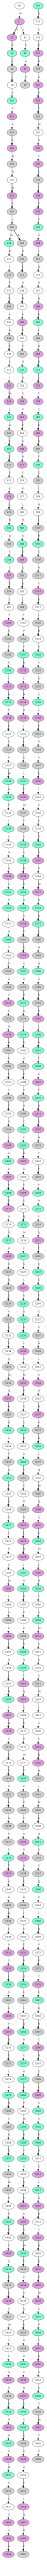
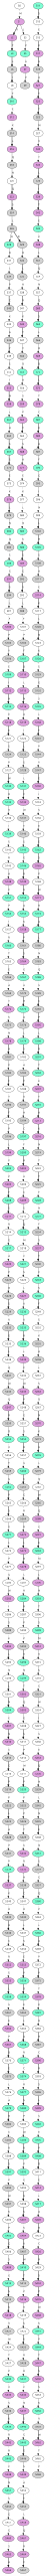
  strict digraph {
    fontname=Ubuntu
    node [fillcolor=lightgrey fontname=Ubuntu style=filled]
    edge [fontname=Ubuntu style=dotted]
    S0 [fillcolor=white]
    S1 [fillcolor=plum]
    S2 [fillcolor=plum]
    S3 [fillcolor=white]
    S4 [fillcolor=aquamarine]
    S5 [fillcolor=aquamarine]
    S6
    S7 [fillcolor=plum]
    S8 [fillcolor=white]
    S9
    S10 [fillcolor=aquamarine]
    S12 [fillcolor=plum]
    S11 [fillcolor=aquamarine]
    S13 [fillcolor=white]
    S14
    S15 [fillcolor=white]
    S16 [fillcolor=plum]
    S17 [fillcolor=plum]
    S18
    S19
    S20 [fillcolor=white]
    S21 [fillcolor=plum]
    S22 [fillcolor=plum]
    S23 [fillcolor=plum]
    S24
    S25
    S26
    S27 [fillcolor=white]
    S28 [fillcolor=aquamarine]
    S29
    S30 [fillcolor=plum]
    S31 [fillcolor=white]
    S32
    S33 [fillcolor=plum]
    S34
    S35
    S36
    S37 [fillcolor=white]
    S38 [fillcolor=white]
    S39 [fillcolor=plum]
    S40
    S41 [fillcolor=white]
    S42 [fillcolor=plum]
    S43 [fillcolor=white]
    S44 [fillcolor=plum]
    S45 [fillcolor=aquamarine]
    S46
    S47 [fillcolor=white]
    S48 [fillcolor=plum]
    S49 [fillcolor=white]
    S50
    S51
    S52 [fillcolor=white]
    S53 [fillcolor=aquamarine]
    S54 [fillcolor=white]
    S55 [fillcolor=plum]
    S56 [fillcolor=white]
    S57 [fillcolor=white]
    S58 [fillcolor=plum]
    S59 [fillcolor=plum]
    S60 [fillcolor=plum]
    S61 [fillcolor=aquamarine]
    S62 [fillcolor=plum]
    S63 [fillcolor=aquamarine]
    S64
    S65 [fillcolor=white]
    S66
    S67 [fillcolor=aquamarine]
    S68 [fillcolor=plum]
    S69 [fillcolor=plum]
    S70
    S71 [fillcolor=plum]
    S72 [fillcolor=aquamarine]
    S73 [fillcolor=white]
    S74 [fillcolor=white]
    S75 [fillcolor=plum]
    S76 [fillcolor=plum]
    S77 [fillcolor=white]
    S78 [fillcolor=plum]
    S79
    S80 [fillcolor=white]
    S81 [fillcolor=aquamarine]
    S82 [fillcolor=aquamarine]
    S83 [fillcolor=aquamarine]
    S84 [fillcolor=plum]
    S85
    S86 [fillcolor=aquamarine]
    S87
    S88 [fillcolor=aquamarine]
    S89 [fillcolor=plum]
    S90 [fillcolor=aquamarine]
    S91 [fillcolor=plum]
    S92
    S93
    S94
    S95 [fillcolor=white]
    S96 [fillcolor=white]
    S97 [fillcolor=white]
    S98
    S99 [fillcolor=white]
    S100 [fillcolor=plum]
    S101 [fillcolor=white]
    S102
    S103
    S104
    S105 [fillcolor=aquamarine]
    S106
    S107 [fillcolor=aquamarine]
    S108
    S109 [fillcolor=aquamarine]
    S110 [fillcolor=plum]
    S111
    S112 [fillcolor=plum]
    S113 [fillcolor=plum]
    S114 [fillcolor=plum]
    S115 [fillcolor=aquamarine]
    S116 [fillcolor=plum]
    S117 [fillcolor=white]
    S118 [fillcolor=plum]
    S119 [fillcolor=plum]
    S120
    S121 [fillcolor=white]
    S122 [fillcolor=white]
    S123 [fillcolor=white]
    S124
    S125
    S126 [fillcolor=aquamarine]
    S127 [fillcolor=white]
    S128
    S129
    S130 [fillcolor=aquamarine]
    S131 [fillcolor=aquamarine]
    S132
    S133 [fillcolor=aquamarine]
    S134 [fillcolor=plum]
    S135 [fillcolor=aquamarine]
    S136 [fillcolor=white]
    S137
    S138 [fillcolor=plum]
    S139 [fillcolor=aquamarine]
    S140
    S141
    S142 [fillcolor=white]
    S143 [fillcolor=aquamarine]
    S144
    S145 [fillcolor=white]
    S146 [fillcolor=aquamarine]
    S147
    S148 [fillcolor=plum]
    S149 [fillcolor=plum]
    S150 [fillcolor=plum]
    S151 [fillcolor=aquamarine]
    S152 [fillcolor=aquamarine]
    S153 [fillcolor=white]
    S154 [fillcolor=aquamarine]
    S155 [fillcolor=aquamarine]
    S156 [fillcolor=white]
    S157 [fillcolor=white]
    S158 [fillcolor=plum]
    S159 [fillcolor=white]
    S160 [fillcolor=aquamarine]
    S161
    S162 [fillcolor=aquamarine]
    S163 [fillcolor=white]
    S164 [fillcolor=plum]
    S165 [fillcolor=plum]
    S166
    S167 [fillcolor=aquamarine]
    S168 [fillcolor=white]
    S169
    S170
    S171 [fillcolor=plum]
    S172 [fillcolor=plum]
    S173 [fillcolor=aquamarine]
    S174 [fillcolor=aquamarine]
    S175
    S176
    S177 [fillcolor=aquamarine]
    S178 [fillcolor=plum]
    S179 [fillcolor=aquamarine]
    S180
    S181
    S182 [fillcolor=white]
    S183
    S184
    S185
    S186 [fillcolor=aquamarine]
    S187 [fillcolor=white]
    S188 [fillcolor=white]
    S189
    S190
    S191
    S192
    S193 [fillcolor=white]
    S194
    S195 [fillcolor=plum]
    S196
    S197 [fillcolor=aquamarine]
    S198 [fillcolor=aquamarine]
    S199 [fillcolor=plum]
    S200 [fillcolor=aquamarine]
    S201 [fillcolor=aquamarine]
    S202 [fillcolor=aquamarine]
    S203 [fillcolor=plum]
    S204 [fillcolor=aquamarine]
    S205 [fillcolor=plum]
    S206 [fillcolor=white]
    S207 [fillcolor=plum]
    S208 [fillcolor=aquamarine]
    S209 [fillcolor=plum]
    S210 [fillcolor=aquamarine]
    S211 [fillcolor=plum]
    S212 [fillcolor=white]
    S213 [fillcolor=plum]
    S214 [fillcolor=white]
    S215 [fillcolor=aquamarine]
    S216 [fillcolor=plum]
    S217 [fillcolor=aquamarine]
    S218 [fillcolor=white]
    S219
    S220 [fillcolor=plum]
    S221 [fillcolor=aquamarine]
    S222 [fillcolor=white]
    S223
    S224 [fillcolor=white]
    S225
    S226
    S227 [fillcolor=plum]
    S228 [fillcolor=aquamarine]
    S229
    S230 [fillcolor=aquamarine]
    S231 [fillcolor=aquamarine]
    S232
    S233 [fillcolor=aquamarine]
    S234
    S235 [fillcolor=white]
    S236 [fillcolor=aquamarine]
    S237 [fillcolor=plum]
    S238 [fillcolor=white]
    S239 [fillcolor=plum]
    S240
    S241
    S242 [fillcolor=white]
    S243 [fillcolor=aquamarine]
    S244
    S245 [fillcolor=plum]
    S246 [fillcolor=aquamarine]
    S247 [fillcolor=plum]
    S248 [fillcolor=white]
    S249 [fillcolor=white]
    S250
    S251 [fillcolor=white]
    S252 [fillcolor=white]
    S253 [fillcolor=aquamarine]
    S254 [fillcolor=aquamarine]
    S255
    S256 [fillcolor=white]
    S257 [fillcolor=white]
    S258
    S259
    S260 [fillcolor=aquamarine]
    S261 [fillcolor=white]
    S262 [fillcolor=aquamarine]
    S263
    S264 [fillcolor=plum]
    S265 [fillcolor=white]
    S266 [fillcolor=white]
    S267 [fillcolor=white]
    S268 [fillcolor=white]
    S269
    S270 [fillcolor=plum]
    S271 [fillcolor=aquamarine]
    S272 [fillcolor=plum]
    S273
    S274 [fillcolor=white]
    S275 [fillcolor=plum]
    S276 [fillcolor=aquamarine]
    S277 [fillcolor=white]
    S278 [fillcolor=plum]
    S279
    S280 [fillcolor=white]
-   S281 [fillcolor=aquamarine]
+   S281 [fillcolor=white]
    S282 [fillcolor=white]
    S283 [fillcolor=plum]
    S284 [fillcolor=aquamarine]
    S285
    S286 [fillcolor=white]
    S287 [fillcolor=white]
    S288 [fillcolor=plum]
    S289
    S290 [fillcolor=white]
    S291 [fillcolor=plum]
    S292 [fillcolor=plum]
    S293
    S294 [fillcolor=aquamarine]
    S295 [fillcolor=white]
    S296 [fillcolor=aquamarine]
    S297 [fillcolor=white]
    S298 [fillcolor=white]
    S299 [fillcolor=aquamarine]
    S300 [fillcolor=plum]
    S301 [fillcolor=white]
    S302 [fillcolor=plum]
    S303 [fillcolor=aquamarine]
    S304 [fillcolor=aquamarine]
    S305 [fillcolor=plum]
    S306 [fillcolor=white]
    S307 [fillcolor=plum]
    S308 [fillcolor=white]
    S309 [fillcolor=aquamarine]
    S310 [fillcolor=plum]
    S311 [fillcolor=white]
    S312 [fillcolor=plum]
    S313
    S314 [fillcolor=white]
    S315 [fillcolor=white]
    S316 [fillcolor=white]
    S317 [fillcolor=white]
    S318 [fillcolor=white]
    S319
    S320 [fillcolor=aquamarine]
    S321
    S322
    S323
    S324 [fillcolor=white]
    S325
    S326
    S327 [fillcolor=white]
    S328
    S329
    S330 [fillcolor=white]
    S331
    S332 [fillcolor=plum]
    S333 [fillcolor=plum]
    S334 [fillcolor=aquamarine]
    S335 [fillcolor=plum]
    S336 [fillcolor=plum]
    S337 [fillcolor=plum]
    S338
    S339
    S340 [fillcolor=white]
    S341 [fillcolor=white]
    S342
    S343
    S344
    S345
    S346
    S347 [fillcolor=white]
    S348 [fillcolor=white]
    S349 [fillcolor=white]
    S350 [fillcolor=white]
    S351 [fillcolor=aquamarine]
    S352 [fillcolor=plum]
    S353 [fillcolor=plum]
    S354
    S355 [fillcolor=plum]
    S356 [fillcolor=aquamarine]
    S357
    S358 [fillcolor=aquamarine]
    S359 [fillcolor=aquamarine]
    S360 [fillcolor=aquamarine]
    S361
    S362
    S363 [fillcolor=white]
    S364 [fillcolor=plum]
    S365 [fillcolor=white]
    S366 [fillcolor=aquamarine]
    S367 [fillcolor=plum]
    S368 [fillcolor=aquamarine]
    S369 [fillcolor=white]
    S370 [fillcolor=white]
    S371 [fillcolor=aquamarine]
    S372 [fillcolor=white]
    S373
    S374 [fillcolor=aquamarine]
    S375
    S376 [fillcolor=white]
    S377 [fillcolor=aquamarine]
    S378 [fillcolor=plum]
    S379 [fillcolor=aquamarine]
    S380 [fillcolor=aquamarine]
    S381 [fillcolor=aquamarine]
    S382
    S383 [fillcolor=white]
    S384 [fillcolor=white]
    S385
    S386 [fillcolor=aquamarine]
    S387
    S388 [fillcolor=white]
    S389 [fillcolor=aquamarine]
    S390 [fillcolor=plum]
    S391 [fillcolor=aquamarine]
    S392 [fillcolor=aquamarine]
    S393 [fillcolor=white]
    S394
    S395 [fillcolor=white]
    S396
    S397
    S398 [fillcolor=white]
    S399 [fillcolor=plum]
    S400 [fillcolor=white]
    S401 [fillcolor=plum]
    S402 [fillcolor=aquamarine]
    S403 [fillcolor=aquamarine]
    S404 [fillcolor=plum]
    S405 [fillcolor=aquamarine]
    S406 [fillcolor=white]
    S407
    S408 [fillcolor=aquamarine]
    S409 [fillcolor=plum]
    S410 [fillcolor=aquamarine]
    S411 [fillcolor=white]
    S412 [fillcolor=aquamarine]
    S413
    S414 [fillcolor=plum]
    S415
    S416 [fillcolor=plum]
    S417 [fillcolor=aquamarine]
    S418 [fillcolor=plum]
    S419 [fillcolor=white]
    S420 [fillcolor=plum]
    S421
    S422 [fillcolor=white]
    S423 [fillcolor=white]
    S424 [fillcolor=white]
    S425
    S426 [fillcolor=plum]
    S427 [fillcolor=white]
    S428
    S429 [fillcolor=white]
    S430 [fillcolor=aquamarine]
    S431 [fillcolor=aquamarine]
    S432 [fillcolor=plum]
    S433 [fillcolor=plum]
    S434 [fillcolor=plum]
    S435 [fillcolor=plum]
    S436
    S437 [fillcolor=plum]
    S438 [fillcolor=plum]
    S439 [fillcolor=aquamarine]
    S440 [fillcolor=aquamarine]
    S441 [fillcolor=aquamarine]
    S442 [fillcolor=plum]
    S443 [fillcolor=aquamarine]
    S444 [fillcolor=aquamarine]
    S445 [fillcolor=aquamarine]
    S446
    S447 [fillcolor=plum]
    S448 [fillcolor=plum]
    S449 [fillcolor=plum]
    S450 [fillcolor=plum]
    S451 [fillcolor=aquamarine]
    S452 [fillcolor=white]
    S453 [fillcolor=white]
    S454
    S455
    S456 [fillcolor=aquamarine]
    S457 [fillcolor=white]
    S458 [fillcolor=plum]
    S459
    S460 [fillcolor=plum]
    S461 [fillcolor=plum]
    S462 [fillcolor=plum]
    S463 [fillcolor=plum]
    S464 [fillcolor=plum]
    S465 [fillcolor=white]
    S466 [fillcolor=plum]
    S467
    S468
    S0 -> S1 [label=M]
    S1 -> S2 [label=V style=bold]
    S1 -> S3 [label=L style=solid]
    S2 -> S4 [label=T style=bold]
    S3 -> S5 [label=V style=solid]
    S4 -> S6 [label=L style=bold]
    S5 -> S7 [label=G]
    S6 -> S8 [label=I style=bold]
    S7 -> S9 [label=V style=solid]
    S8 -> S10 [label=T style=solid]
    S10 -> S12 [label=E]
    S12 -> S14 [label=K]
    S11 -> S13 [label=S style=bold]
    S13 -> S15 [label=E]
    S14 -> S16 [label=L style=bold]
    S15 -> S17 [label=K style=bold]
    S16 -> S18 [label=Q style=solid]
    S17 -> S19 [label=G style=bold]
    S18 -> S20 [label=N style=solid]
    S19 -> S21 [label=A style=solid]
    S20 -> S22 [label=Q style=bold]
    S21 -> S23 [label=T style=bold]
    S22 -> S24 [label=S style=bold]
    S23 -> S25 [label=T style=bold]
    S24 -> S26 [label=L style=solid]
    S25 -> S27 [label=M style=solid]
    S26 -> S28 [label=N style=solid]
    S26 -> S29 [label=D style=bold]
    S27 -> S30 [label=V style=solid]
    S28 -> S31 [label=D style=solid]
    S29 -> S32 [label=D style=solid]
    S30 -> S33 [label=T]
    S31 -> S34 [label=L]
    S32 -> S35 [label=L style=bold]
    S33 -> S36 [label=L style=bold]
    S34 -> S37 [label=P style=solid]
    S35 -> S38 [label=A]
    S36 -> S39 [label=I style=bold]
    S37 -> S40 [label=C style=bold]
    S38 -> S41 [label=R style=bold]
    S39 -> S42 [label=T style=bold]
    S40 -> S43 [label=K]
    S41 -> S44 [label=K style=solid]
    S42 -> S45 [label=E style=solid]
    S43 -> S46 [label=A style=solid]
    S44 -> S47 [label=T style=bold]
    S45 -> S48 [label=K]
    S46 -> S49 [label=Y style=bold]
    S47 -> S50 [label=Y style=solid]
    S48 -> S51 [label=L style=solid]
    S49 -> S52 [label=S style=solid]
    S50 -> S53 [label=D]
    S51 -> S54 [label=Q style=solid]
    S52 -> S55 [label=I]
    S53 -> S56 [label=A style=solid]
    S54 -> S57 [label=N]
    S55 -> S58 [label=N style=bold]
    S56 -> S59 [label=S]
    S57 -> S60 [label=Q style=solid]
    S58 -> S61 [label=L]
    S59 -> S62 [label=P]
    S60 -> S63 [label=S style=bold]
    S61 -> S64 [label=H style=solid]
    S62 -> S65 [label=Y style=bold]
    S63 -> S66 [label=L style=solid]
    S64 -> S67 [label=S style=bold]
    S65 -> S68 [label=S style=solid]
    S66 -> S69 [label=D style=solid]
    S67 -> S70 [label=S style=bold]
    S68 -> S71 [label=A style=solid]
    S69 -> S72 [label=D style=bold]
    S70 -> S73 [label=E style=solid]
    S71 -> S74 [label=E]
    S72 -> S75 [label=L style=bold]
    S73 -> S76 [label=K]
    S74 -> S77 [label=K]
    S75 -> S78 [label=T]
    S76 -> S79 [label=L style=bold]
    S77 -> S80 [label=L]
    S78 -> S81 [label=C]
    S79 -> S82 [label=N style=solid]
    S80 -> S83 [label=N]
    S81 -> S84 [label=K style=bold]
    S82 -> S85 [label=Q]
    S83 -> S86 [label=K]
    S84 -> S87 [label=A style=bold]
    S85 -> S88 [label=S]
    S86 -> S89 [label=S style=bold]
    S87 -> S90 [label=F style=solid]
    S88 -> S91 [label=G]
    S89 -> S92 [label=G style=solid]
    S90 -> S93 [label=G style=solid]
    S91 -> S94 [label=S style=bold]
    S92 -> S95 [label=S style=bold]
    S93 -> S96 [label=I style=solid]
    S94 -> S97 [label=L style=solid]
    S95 -> S98 [label=L style=solid]
    S96 -> S99 [label=N]
    S97 -> S100 [label=F]
    S98 -> S101 [label=F]
    S99 -> S102 [label=L style=bold]
    S100 -> S103 [label=P style=solid]
    S101 -> S104 [label=P]
    S102 -> S105 [label=H style=bold]
    S103 -> S106 [label=Y style=solid]
    S104 -> S107 [label=F style=solid]
    S105 -> S108 [label=S style=solid]
    S106 -> S109 [label=E]
    S107 -> S110 [label=D style=bold]
    S108 -> S111 [label=A style=solid]
    S109 -> S112 [label=I style=solid]
    S110 -> S113 [label=L]
    S111 -> S114 [label=E]
    S112 -> S115 [label=H style=bold]
    S113 -> S116 [label=N style=bold]
    S114 -> S117 [label=K style=bold]
    S115 -> S118 [label=E]
    S116 -> S119 [label=A style=solid]
    S117 -> S120 [label=L style=solid]
    S118 -> S121 [label=E style=bold]
    S119 -> S122 [label=I]
    S120 -> S123 [label=N style=bold]
    S121 -> S124 [label=S style=solid]
    S122 -> S125 [label=L style=bold]
    S123 -> S126 [label=K style=solid]
    S124 -> S127 [label=P]
    S125 -> S128 [label=S style=solid]
    S126 -> S129 [label=S]
    S127 -> S130 [label=W style=bold]
    S128 -> S131 [label=L]
    S129 -> S132 [label=G style=solid]
    S130 -> S133 [label=R style=solid]
    S131 -> S134 [label=C style=bold]
    S132 -> S135 [label=S]
    S133 -> S136 [label=V style=solid]
    S134 -> S137 [label=W]
    S135 -> S138 [label=L]
    S136 -> S139 [label=I]
    S137 -> S140 [label=T style=solid]
    S138 -> S141 [label=F style=bold]
    S139 -> S142 [label=S]
    S140 -> S143 [label=S style=solid]
    S141 -> S144 [label=P]
    S142 -> S145 [label=R]
    S143 -> S146 [label=G style=solid]
    S144 -> S147 [label=Y]
    S145 -> S148 [label=A style=solid]
    S146 -> S149 [label=R style=bold]
    S147 -> S150 [label=E style=bold]
    S148 -> S151 [label=C style=solid]
    S149 -> S152 [label=G style=bold]
    S150 -> S153 [label=I]
    S151 -> S154 [label=P]
    S152 -> S155 [label=A style=solid]
    S153 -> S156 [label=S]
    S154 -> S157 [label=I]
    S155 -> S158 [label=K style=solid]
    S156 -> S159 [label=E style=solid]
    S157 -> S160 [label=R]
    S158 -> S161 [label=P style=bold]
    S159 -> S162 [label=E style=bold]
    S160 -> S163 [label=T]
    S161 -> S164 [label=S style=bold]
    S162 -> S165 [label=S style=bold]
    S163 -> S166 [label=E style=solid]
    S164 -> S167 [label=G]
    S165 -> S168 [label=P style=solid]
    S166 -> S169 [label=A]
    S167 -> S170 [label=G]
    S168 -> S171 [label=W style=bold]
    S169 -> S172 [label=T]
    S170 -> S173 [label=H style=bold]
    S171 -> S174 [label=R style=solid]
    S172 -> S175 [label=K]
    S173 -> S176 [label=A style=solid]
    S174 -> S177 [label=A style=bold]
    S175 -> S178 [label=N]
    S176 -> S179 [label=L style=solid]
    S177 -> S180 [label=L style=bold]
    S178 -> S181 [label=A style=bold]
    S179 -> S182 [label=S style=bold]
    S180 -> S183 [label=N]
    S181 -> S184 [label=P style=solid]
    S182 -> S185 [label=A]
    S183 -> S186 [label=Q]
    S184 -> S187 [label=F style=bold]
    S185 -> S188 [label=P style=bold]
    S186 -> S189 [label=S]
    S187 -> S190 [label=Y]
    S188 -> S191 [label=V style=solid]
    S189 -> S192 [label=C style=bold]
    S190 -> S193 [label=F style=bold]
    S191 -> S194 [label=H style=solid]
    S192 -> S195 [label=P style=bold]
    S193 -> S196 [label=P style=solid]
    S194 -> S197 [label=C style=solid]
    S195 -> S198 [label=L style=solid]
    S196 -> S199 [label=L style=solid]
    S197 -> S200 [label=F]
    S198 -> S201 [label=R style=bold]
    S199 -> S202 [label=C]
    S200 -> S203 [label=A style=bold]
    S201 -> S204 [label=T style=solid]
    S202 -> S205 [label=P]
    S203 -> S206 [label=G]
    S204 -> S207 [label=E]
    S205 -> S208 [label=F style=bold]
    S206 -> S209 [label=C style=solid]
    S207 -> S210 [label=T style=solid]
    S208 -> S211 [label=S style=bold]
    S209 -> S212 [label=S style=solid]
    S210 -> S213 [label=A style=bold]
    S211 -> S214 [label=R]
    S212 -> S215 [label=Q style=bold]
    S213 -> S216 [label=K style=bold]
    S214 -> S217 [label=G style=solid]
    S215 -> S218 [label=M]
    S216 -> S219 [label=N style=solid]
    S217 -> S220 [label=A]
    S218 -> S221 [label=C]
    S219 -> S222 [label=T]
    S220 -> S223 [label=P style=solid]
    S221 -> S224 [label=S style=solid]
    S222 -> S225 [label=T style=bold]
    S223 -> S226 [label=D style=solid]
    S224 -> S227 [label=L]
    S225 -> S228 [label=F]
    S226 -> S229 [label=S style=bold]
    S227 -> S230 [label=V style=solid]
    S228 -> S231 [label=H]
    S229 -> S232 [label=V]
    S230 -> S233 [label=V style=solid]
    S231 -> S234 [label=F]
    S232 -> S235 [label=G style=bold]
    S233 -> S236 [label=R style=bold]
    S234 -> S237 [label=S style=solid]
    S235 -> S238 [label=L style=bold]
    S236 -> S239 [label=L]
    S237 -> S240 [label=T style=bold]
    S238 -> S241 [label=Q]
    S239 -> S242 [label=C style=solid]
    S240 -> S243 [label=C style=solid]
    S241 -> S244 [label=W style=solid]
    S242 -> S245 [label=W style=solid]
    S243 -> S246 [label=S style=solid]
    S244 -> S247 [label=Q]
    S245 -> S248 [label=P style=bold]
    S246 -> S249 [label=F style=bold]
    S247 -> S250 [label=R style=bold]
    S248 -> S251 [label=G style=solid]
    S249 -> S252 [label=S]
    S250 -> S253 [label=D style=solid]
    S251 -> S254 [label=S style=solid]
    S252 -> S255 [label=K]
    S253 -> S256 [label=V]
    S254 -> S257 [label=R style=bold]
    S255 -> S258 [label=A style=solid]
    S256 -> S259 [label=T style=solid]
    S257 -> S260 [label=G]
    S258 -> S261 [label=L]
    S259 -> S262 [label=G style=solid]
    S260 -> S263 [label=C style=bold]
    S261 -> S264 [label=S]
    S262 -> S265 [label=P style=bold]
    S263 -> S266 [label=G style=solid]
    S264 -> S267 [label=D]
    S265 -> S268 [label=S style=bold]
    S266 -> S269 [label=R]
    S267 -> S270 [label=N style=bold]
    S268 -> S271 [label=V style=solid]
    S269 -> S272 [label=R style=solid]
    S270 -> S273 [label=K style=solid]
    S271 -> S274 [label=L style=solid]
    S272 -> S275 [label=L style=bold]
    S273 -> S276 [label=G style=bold]
    S274 -> S277 [label=P]
    S275 -> S278 [label=D style=bold]
    S276 -> S279 [label=L]
    S277 -> S280 [label=G]
    S278 -> S281 [label=L]
    S279 -> S282 [label=Q]
    S280 -> S283 [label=W style=solid]
    S281 -> S284 [label=A]
    S282 -> S285 [label=W style=bold]
    S283 -> S286 [label=I]
    S284 -> S287 [label=R style=bold]
    S285 -> S288 [label=Q style=solid]
    S286 -> S289 [label=S style=solid]
    S287 -> S290 [label=P style=solid]
    S288 -> S291 [label=G]
    S289 -> S292 [label=E]
    S290 -> S293 [label=P]
    S291 -> S294 [label=E style=bold]
    S292 -> S295 [label=L style=bold]
    S293 -> S296 [label=V style=bold]
    S294 -> S297 [label=M]
    S295 -> S298 [label=N]
    S296 -> S299 [label=N]
    S297 -> S300 [label=L style=solid]
    S298 -> S301 [label=L style=bold]
    S299 -> S302 [label=T style=solid]
    S300 -> S303 [label=N style=solid]
    S301 -> S304 [label=N style=bold]
    S302 -> S305 [label=Q style=solid]
    S303 -> S306 [label=T style=solid]
    S304 -> S307 [label=E]
    S305 -> S308 [label=G style=solid]
    S306 -> S309 [label=S style=solid]
    S307 -> S310 [label=N style=bold]
    S308 -> S311 [label=S style=bold]
    S309 -> S312 [label=M style=solid]
    S310 -> S313 [label=C]
    S311 -> S314 [label=P style=solid]
    S312 -> S315 [label=V style=solid]
    S313 -> S316 [label=G style=bold]
    S314 -> S317 [label=W]
    S315 -> S318 [label=S style=solid]
    S316 -> S319 [label=P style=bold]
    S317 -> S320 [label=P style=bold]
    S318 -> S321 [label=G]
    S319 -> S322 [label=P]
    S320 -> S323 [label=P]
    S321 -> S324 [label=W style=solid]
    S322 -> S325 [label=L style=bold]
    S323 -> S326 [label=P style=solid]
    S324 -> S327 [label=I style=solid]
    S325 -> S328 [label=A style=solid]
    S326 -> S329 [label=T style=solid]
    S327 -> S330 [label=S]
    S328 -> S331 [label=P]
    S329 -> S332 [label=K]
    S330 -> S333 [label=E]
    S331 -> S334 [label=P]
    S332 -> S335 [label=R]
    S333 -> S336 [label=Q style=bold]
    S334 -> S337 [label=T style=bold]
    S335 -> S338 [label=H style=solid]
    S336 -> S339 [label=N style=solid]
    S337 -> S340 [label=K style=solid]
    S338 -> S341 [label=C style=bold]
    S339 -> S342 [label=L]
    S340 -> S343 [label=R]
    S341 -> S344 [label=R]
    S342 -> S345 [label=N style=solid]
    S343 -> S346 [label=H style=bold]
    S344 -> S347 [label=L style=solid]
    S345 -> S348 [label=E style=bold]
    S346 -> S349 [label=C style=solid]
    S347 -> S350 [label=S style=solid]
    S348 -> S351 [label=N]
    S349 -> S352 [label=R]
    S350 -> S353 [label=E style=solid]
    S351 -> S354 [label=S style=solid]
    S352 -> S355 [label=S]
    S353 -> S356 [label=P style=bold]
    S354 -> S357 [label=G]
    S355 -> S358 [label=L style=bold]
    S356 -> S359 [label=D style=bold]
    S357 -> S360 [label=Q style=solid]
    S358 -> S361 [label=S]
    S359 -> S362 [label=E style=solid]
    S360 -> S363 [label=P]
    S361 -> S364 [label=E style=solid]
    S362 -> S365 [label=L style=solid]
    S363 -> S366 [label=L]
    S364 -> S367 [label=P]
    S365 -> S368 [label=A style=bold]
    S366 -> S369 [label=A style=bold]
    S367 -> S370 [label=D style=bold]
    S368 -> S371 [label=R]
    S369 -> S372 [label=P]
    S370 -> S373 [label=E style=bold]
    S371 -> S374 [label=C]
    S372 -> S375 [label=P style=bold]
    S373 -> S376 [label=L]
    S374 -> S377 [label=R]
    S375 -> S378 [label=T]
    S376 -> S379 [label=A]
    S377 -> S380 [label=S style=bold]
    S378 -> S381 [label=K style=solid]
    S379 -> S382 [label=R style=bold]
    S380 -> S383 [label=P style=solid]
    S381 -> S384 [label=R style=solid]
    S382 -> S385 [label=C]
    S383 -> S386 [label=W style=solid]
    S384 -> S387 [label=H style=bold]
    S385 -> S388 [label=R style=solid]
    S386 -> S389 [label=R style=bold]
    S387 -> S390 [label=C]
    S388 -> S391 [label=S style=bold]
    S389 -> S392 [label=P style=solid]
    S390 -> S393 [label=R style=bold]
    S391 -> S394 [label=P]
    S392 -> S395 [label=G]
    S393 -> S396 [label=S style=solid]
    S394 -> S397 [label=W style=solid]
    S395 -> S398 [label=G style=bold]
    S396 -> S399 [label=L style=bold]
    S397 -> S400 [label=K style=solid]
    S398 -> S401 [label=S style=bold]
    S399 -> S402 [label=S]
    S400 -> S403 [label=P style=solid]
    S401 -> S404 [label=K]
    S402 -> S405 [label=E]
    S403 -> S406 [label=G style=bold]
    S404 -> S407 [label=V style=bold]
    S405 -> S408 [label=P style=bold]
    S406 -> S409 [label=S style=solid]
    S407 -> S410 [label=W style=bold]
    S408 -> S411 [label=D style=bold]
    S409 -> S412 [label=G]
    S410 -> S413 [label=T style=bold]
    S411 -> S414 [label=E style=solid]
    S412 -> S415 [label=S style=bold]
    S413 -> S416 [label=P]
    S414 -> S417 [label=L]
    S415 -> S418 [label=K style=bold]
    S416 -> S419 [label=V style=solid]
    S417 -> S420 [label=A style=solid]
    S418 -> S421 [label=V]
    S419 -> S422 [label=S style=solid]
    S420 -> S423 [label=R style=bold]
    S421 -> S424 [label=W]
    S422 -> S425 [label=K style=bold]
    S423 -> S426 [label=C]
    S424 -> S427 [label=T]
    S425 -> S428 [label=R]
    S426 -> S429 [label=R style=bold]
    S427 -> S430 [label=P]
    S428 -> S431 [label=R]
    S429 -> S432 [label=S style=bold]
    S430 -> S433 [label=V]
    S431 -> S434 [label=C]
    S432 -> S435 [label=P style=bold]
    S433 -> S436 [label=S]
    S434 -> S437 [label=N]
    S435 -> S438 [label=W style=solid]
    S436 -> S439 [label=K style=bold]
    S437 -> S440 [label=S style=bold]
    S438 -> S441 [label=K]
    S439 -> S442 [label=R]
    S440 -> S443 [label=G]
    S441 -> S444 [label=P style=solid]
    S442 -> S445 [label=R]
    S443 -> S446 [label=G style=bold]
    S444 -> S447 [label=T style=solid]
    S445 -> S448 [label=C]
    S446 -> S449 [label=S style=solid]
    S447 -> S450 [label=S style=bold]
    S448 -> S451 [label=N style=solid]
    S449 -> S452 [label=A]
    S450 -> S453 [label=S style=solid]
    S451 -> S454 [label=S]
    S452 -> S455 [label=T style=bold]
    S453 -> S456 [label=K style=solid]
    S454 -> S457 [label=G style=solid]
    S455 -> S458 [label=L]
    S456 -> S459 [label=V]
    S457 -> S460 [label=G]
    S458 -> S461 [label=Q style=solid]
    S459 -> S462 [label=W style=bold]
    S460 -> S463 [label=S]
    S461 -> S464 [label=R style=solid]
    S462 -> S465 [label=T]
    S463 -> S466 [label=A style=bold]
    S464 -> S467 [label=C style=bold]
    S465 -> S468 [label=P]
  }
